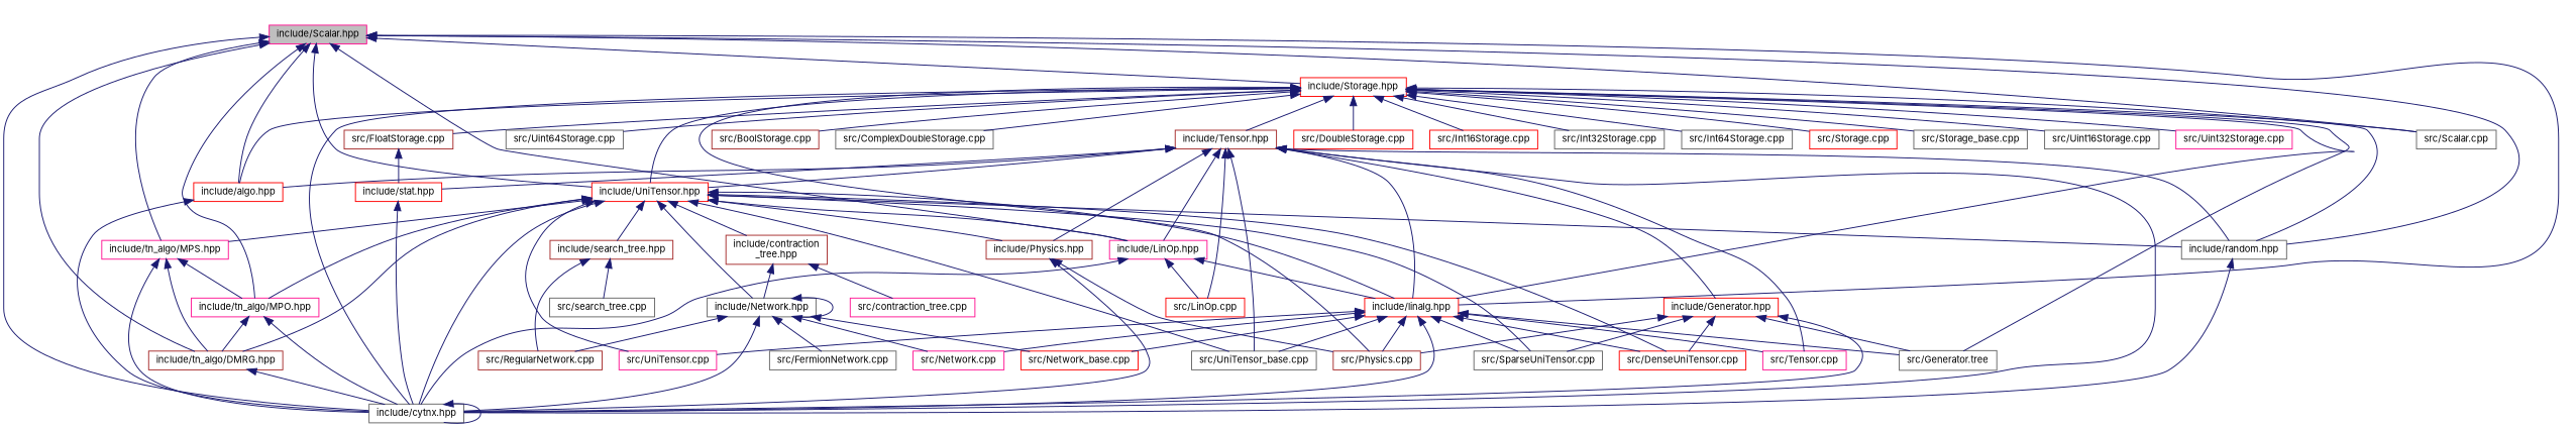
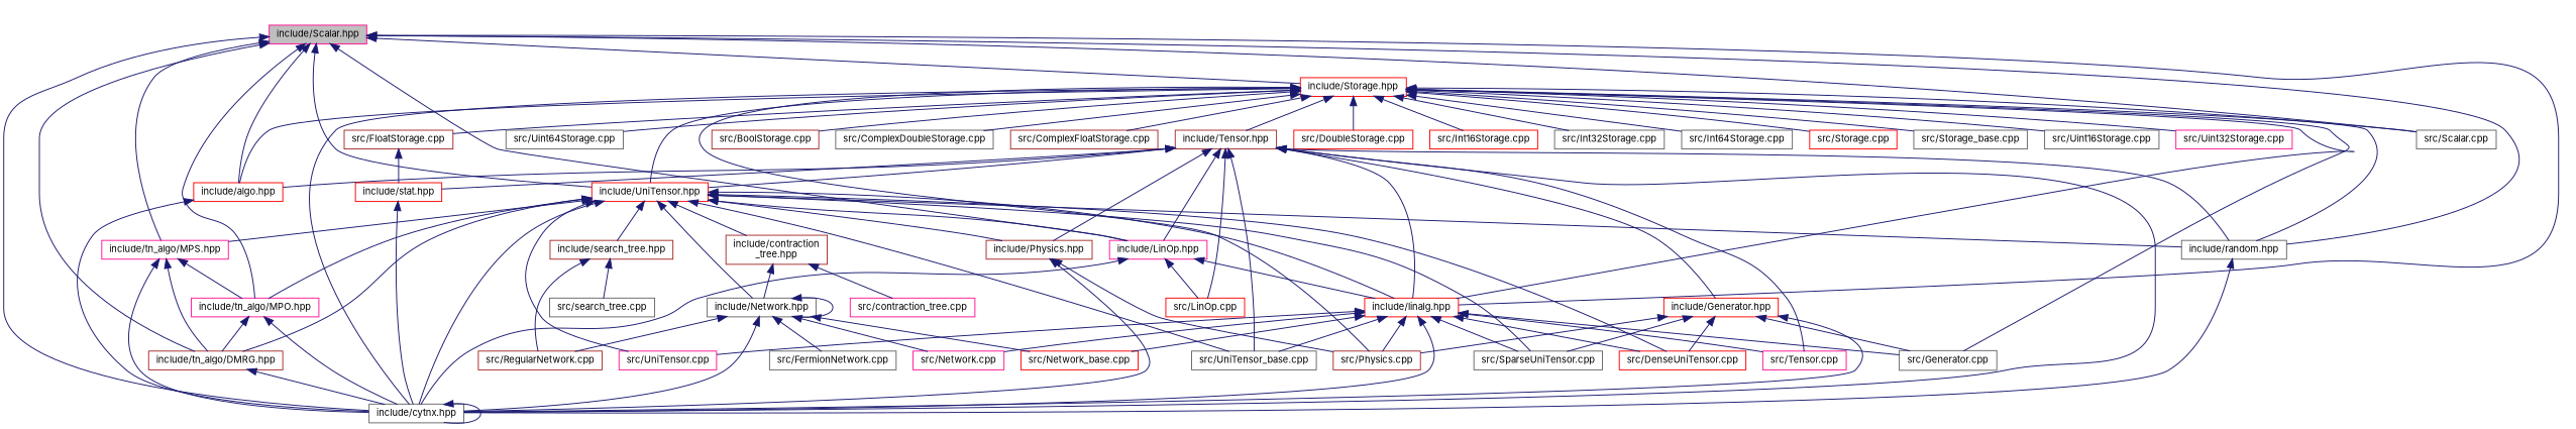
  digraph {
    fontname=Inter
    node [color=gray40 fillcolor=white fontname=Inter fontsize=10 shape=record style=filled]
    edge [color=midnightblue dir=back fontname=Inter fontsize=10 labelfontname=Helvetica labelfontsize=10 style=solid]
    n1 [color=deeppink fillcolor=grey75 fontcolor=black height=0.2 label="include/Scalar.hpp" width=0.4]
    n2 [color=red height=0.2 label="include/Storage.hpp" width=0.4]
    n3 [color=red height=0.2 label="include/algo.hpp" width=0.4]
    n4 [height=0.2 label="include/cytnx.hpp" width=0.4]
    n5 [color=red height=0.2 label="include/UniTensor.hpp" width=0.4]
    n6 [color=red height=0.2 label="include/linalg.hpp" width=0.4]
    n7 [color=deeppink height=0.2 label="include/LinOp.hpp" width=0.4]
    n8 [color=deeppink height=0.2 label="include/tn_algo/MPS.hpp" width=0.4]
    n9 [color=deeppink height=0.2 label="include/tn_algo/MPO.hpp" width=0.4]
    n10 [color=brown height=0.2 label="include/tn_algo/DMRG.hpp" width=0.4]
    n11 [height=0.2 label="src/Scalar.cpp" width=0.4]
    n12 [height=0.2 label="include/random.hpp" width=0.4]
    n13 [color=brown height=0.2 label="include/Tensor.hpp" width=0.4]
    n14 [color=brown height=0.2 label="src/Physics.cpp" width=0.4]
-   n15 [height=0.2 label="src/Generator.tree" width=0.4]
+   n15 [height=0.2 label="src/Generator.cpp" width=0.4]
    n16 [color=brown height=0.2 label="src/BoolStorage.cpp" width=0.4]
    n17 [height=0.2 label="src/ComplexDoubleStorage.cpp" width=0.4]
+   n18 [color=brown height=0.2 label="src/ComplexFloatStorage.cpp" width=0.4]
    n19 [color=red height=0.2 label="src/DoubleStorage.cpp" width=0.4]
    n20 [color=brown height=0.2 label="src/FloatStorage.cpp" width=0.4]
    n21 [color=red height=0.2 label="src/Int16Storage.cpp" width=0.4]
    n22 [height=0.2 label="src/Int32Storage.cpp" width=0.4]
    n23 [height=0.2 label="src/Int64Storage.cpp" width=0.4]
    n24 [color=red height=0.2 label="src/Storage.cpp" width=0.4]
    n25 [height=0.2 label="src/Storage_base.cpp" width=0.4]
    n26 [height=0.2 label="src/Uint16Storage.cpp" width=0.4]
    n27 [color=deeppink height=0.2 label="src/Uint32Storage.cpp" width=0.4]
    n28 [height=0.2 label="src/Uint64Storage.cpp" width=0.4]
    n29 [color=red height=0.2 label="include/stat.hpp" width=0.4]
    n30 [color=brown height=0.2 label="include/Physics.hpp" width=0.4]
    n31 [color=deeppink height=0.2 label="src/Tensor.cpp" width=0.4]
    n32 [height=0.2 label="src/UniTensor_base.cpp" width=0.4]
    n33 [color=red height=0.2 label="src/LinOp.cpp" width=0.4]
    n34 [color=red height=0.2 label="include/Generator.hpp" width=0.4]
    n35 [color=brown height=0.2 label="include/contraction\l_tree.hpp" width=0.4]
    n36 [height=0.2 label="include/Network.hpp" width=0.4]
    n37 [color=red height=0.2 label="src/DenseUniTensor.cpp" width=0.4]
    n38 [height=0.2 label="src/SparseUniTensor.cpp" width=0.4]
    n39 [color=deeppink height=0.2 label="src/UniTensor.cpp" width=0.4]
    n40 [color=brown height=0.2 label="include/search_tree.hpp" width=0.4]
    n41 [color=deeppink height=0.2 label="src/Network.cpp" width=0.4]
    n42 [color=red height=0.2 label="src/Network_base.cpp" width=0.4]
    n43 [color=deeppink height=0.2 label="src/contraction_tree.cpp" width=0.4]
    n44 [height=0.2 label="src/FermionNetwork.cpp" width=0.4]
    n45 [color=brown height=0.2 label="src/RegularNetwork.cpp" width=0.4]
    n46 [height=0.2 label="src/search_tree.cpp" width=0.4]
    n1 -> n2
    n1 -> n3
    n1 -> n4
    n1 -> n5
    n1 -> n6
    n1 -> n7
    n1 -> n8
    n1 -> n9
    n1 -> n10
    n1 -> n11
    n1 -> n12
    n2 -> n3
    n2 -> n4
    n2 -> n5
    n2 -> n6
    n2 -> n11
    n2 -> n12
    n2 -> n13
    n2 -> n14
    n2 -> n15
    n2 -> n16
    n2 -> n17
+   n2 -> n18
    n2 -> n19
    n2 -> n20
    n2 -> n21
    n2 -> n22
    n2 -> n23
    n2 -> n24
    n2 -> n25
    n2 -> n26
    n2 -> n27
    n2 -> n28
    n3 -> n4
    n4 -> n4
    n5 -> n4
    n5 -> n6
    n5 -> n7
    n5 -> n8
    n5 -> n9
    n5 -> n10
    n5 -> n12
    n5 -> n30
    n5 -> n32
    n5 -> n35
    n5 -> n36
    n5 -> n37
    n5 -> n38
    n5 -> n39
    n5 -> n40
    n6 -> n4
    n6 -> n14
    n6 -> n15
    n6 -> n31
    n6 -> n32
    n6 -> n37
    n6 -> n38
    n6 -> n39
    n6 -> n41
    n6 -> n42
    n7 -> n4
    n7 -> n6
    n7 -> n33
    n8 -> n4
    n8 -> n9
    n8 -> n10
    n9 -> n4
    n9 -> n10
    n10 -> n4
    n12 -> n4
    n13 -> n3
    n13 -> n4
    n13 -> n5
    n13 -> n6
    n13 -> n7
    n13 -> n12
    n13 -> n29
    n13 -> n30
    n13 -> n31
    n13 -> n32
    n13 -> n33
    n13 -> n34
    n20 -> n29
    n29 -> n4
    n30 -> n4
    n30 -> n14
    n34 -> n4
    n34 -> n14
    n34 -> n15
    n34 -> n37
    n34 -> n38
    n35 -> n36
    n35 -> n43
    n36 -> n4
    n36 -> n36
    n36 -> n41
    n36 -> n42
    n36 -> n44
    n36 -> n45
    n40 -> n45
    n40 -> n46
  }
